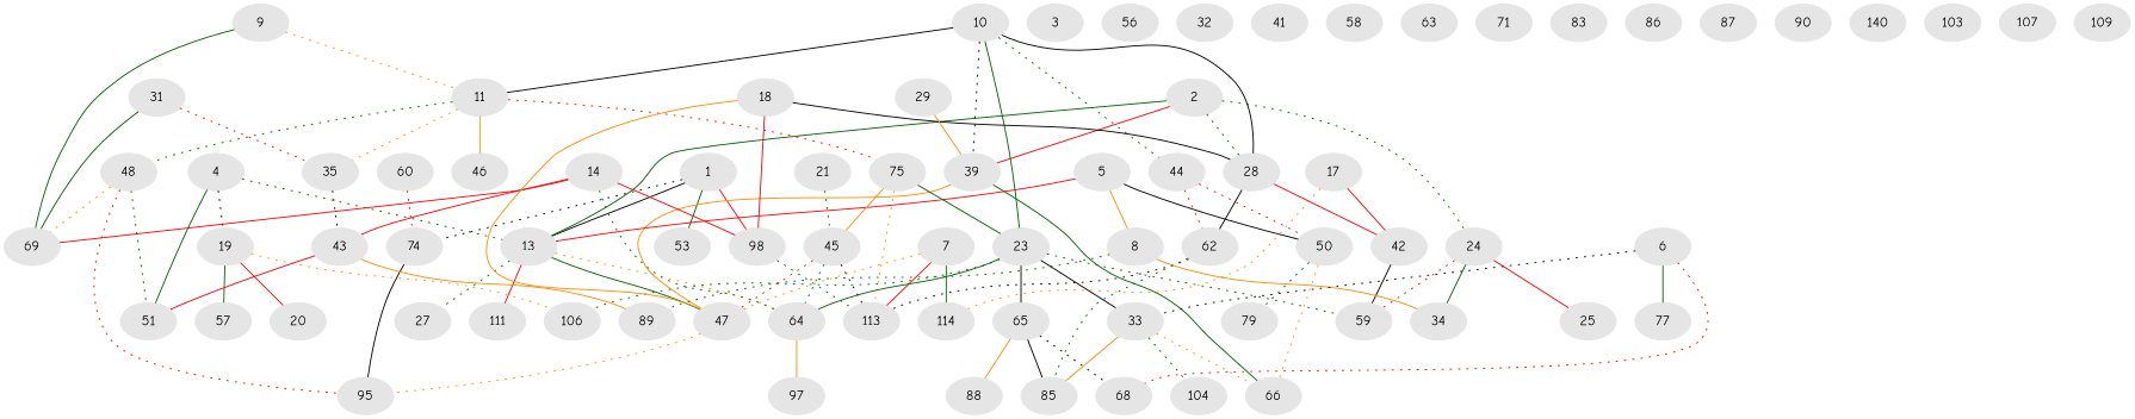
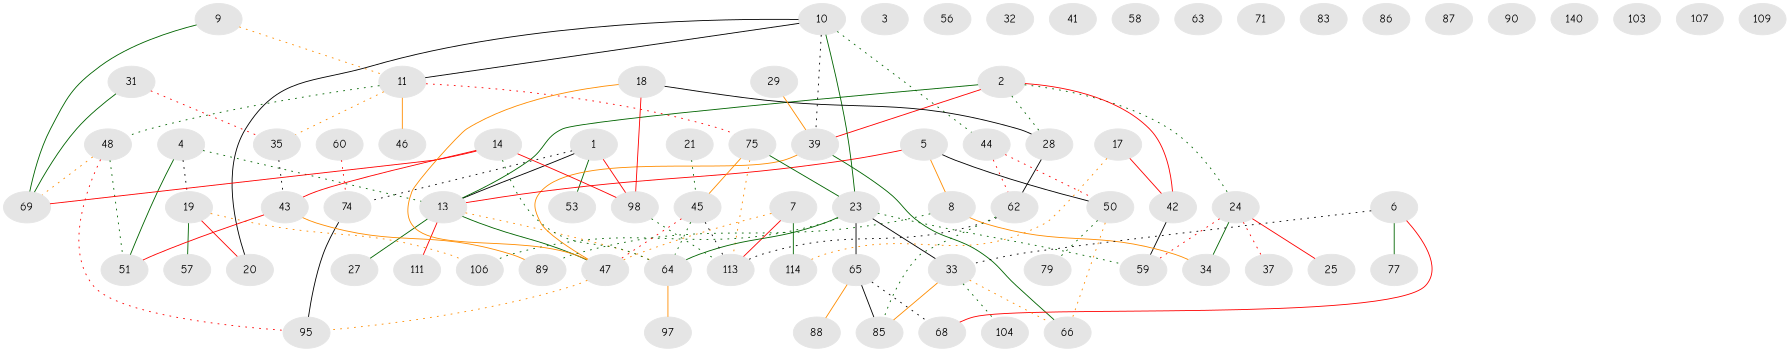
  graph {
    fontname="Comic Neue"
    node [color=gray90 fontname="Comic Neue" style=filled]
    edge [color=darkgreen fontname="Comic Neue" style=solid]
    1 [super="+26"]
    13 [super="+117"]
    53 [super="+67"]
    74 [super="+105"]
    98 [super="+101"]
    47 [super="+72"]
    64
    27 [super="+36"]
    111
    69 [super="+82"]
    95 [super="+96"]
    113 [super="+115"]
    2 [super="+61"]
    24 [super="+110"]
    28
    39 [super="+102"]
    42 [super="+70"]
    34 [super="+52"]
    59
    25
+   37 [super="+75"]
    62 [super="+92"]
    66 [super="+116"]
    3
    4 [super="+78"]
    19 [super="+54"]
    51 [super="+91"]
    20
    57
    106
    5 [super="+76"]
    8
    50 [super="+94"]
    89
    79
    6 [super="+112"]
    33 [super="+38"]
    68
    77
    85
    104
    7 [super="+81"]
    114
    11 [super="+14"]
    n45 [label=75 super="+22"]
    35
    46
    48 [super="+55"]
    9
    10 [super="+56"]
    23 [super="+84"]
    44 [super="+108"]
    45 [super="+73"]
    21
    65 [super="+93"]
    43 [super="+49"]
    n57 [label=14 super="+40"]
    97
    n59 [label=56]
    17 [super="+30"]
    18 [super="+80"]
    88
    29
    31
    32
    41
    58
    60 [super="+99"]
    63
    71
    83
    86
    87
    90
    n75 [label=140]
    103
    107
    109
    1 -- 13 [color=black]
    1 -- 53
    1 -- 74 [color=black style=dotted]
    1 -- 98 [color=red]
    13 -- 47
    13 -- 64 [color=darkorange style=dotted]
-   13 -- 27 [style=dotted]
+   13 -- 27
    13 -- 111 [color=red]
    74 -- 95 [color=black]
    98 -- 113 [style=dotted]
    47 -- 95 [color=darkorange style=dotted]
    64 -- 97 [color=darkorange]
    2 -- 13
    2 -- 24 [style=dotted]
    2 -- 28 [style=dotted]
    2 -- 39 [color=red]
-   28 -- 42 [color=red]
+   2 -- 42 [color=red]
    24 -- 34
    24 -- 59 [color=red style=dotted]
    24 -- 25 [color=red]
+   24 -- 37 [color=red style=dotted]
    28 -- 62 [color=black]
    39 -- 47 [color=darkorange]
    39 -- 66
    42 -- 59 [color=black]
    62 -- 113 [color=black style=dotted]
    62 -- 85 [style=dotted]
    4 -- 13 [style=dotted]
    4 -- 19 [color=black style=dotted]
    4 -- 51
    19 -- 20 [color=red]
    19 -- 57
    19 -- 106 [color=darkorange style=dotted]
    5 -- 13 [color=red]
    5 -- 8 [color=darkorange]
    5 -- 50 [color=black]
    8 -- 34 [color=darkorange]
    8 -- 89 [style=dotted]
    50 -- 66 [color=darkorange style=dotted]
    50 -- 79 [style=dotted]
    6 -- 33 [color=black style=dotted]
-   6 -- 68 [color=red style=dotted]
+   6 -- 68 [color=red]
    6 -- 77
    33 -- 66 [color=darkorange style=dotted]
    33 -- 85 [color=darkorange]
    33 -- 104 [style=dotted]
    7 -- 47 [color=darkorange style=dotted]
    7 -- 113 [color=red]
    7 -- 114
    11 -- n45 [color=red style=dotted]
    11 -- 35 [color=darkorange style=dotted]
    11 -- 46 [color=darkorange]
    11 -- 48 [style=dotted]
    n45 -- 113 [color=darkorange style=dotted]
    n45 -- 23
    n45 -- 45 [color=darkorange]
    35 -- 43 [color=black style=dotted]
    48 -- 69 [color=darkorange style=dotted]
    48 -- 95 [color=red style=dotted]
    48 -- 51 [style=dotted]
    9 -- 69
    9 -- 11 [color=darkorange style=dotted]
    10 -- 39 [color=black style=dotted]
-   10 -- 28 [color=black]
+   10 -- 20 [color=black]
    10 -- 11 [color=black weight=2]
    10 -- 23
    10 -- 44 [style=dotted]
    23 -- 64
    23 -- 59 [style=dotted]
    23 -- 106 [style=dotted]
    23 -- 33 [color=black]
    23 -- 65 [color=black]
    44 -- 62 [color=red style=dotted]
    44 -- 50 [color=red style=dotted]
    45 -- 47 [color=red style=dotted]
    45 -- 64 [style=dotted]
    45 -- 113 [color=black style=dotted]
    21 -- 45 [style=dotted]
    65 -- 68 [color=black style=dotted]
    65 -- 85 [color=black]
    65 -- 88 [color=darkorange]
    43 -- 51 [color=red]
    43 -- 89 [color=darkorange]
    n57 -- 98 [color=red]
    n57 -- 64 [style=dotted]
    n57 -- 69 [color=red]
    n57 -- 43 [color=red]
    17 -- 42 [color=red]
    17 -- 114 [color=darkorange style=dotted]
    18 -- 98 [color=red]
    18 -- 47 [color=darkorange]
    18 -- 28 [color=black]
    29 -- 39 [color=darkorange]
    31 -- 69
    31 -- 35 [color=red style=dotted]
    60 -- 74 [color=red style=dotted]
  }
